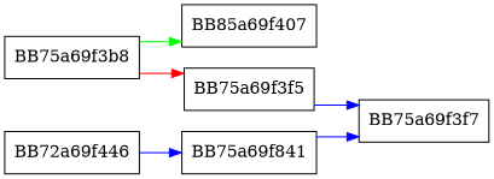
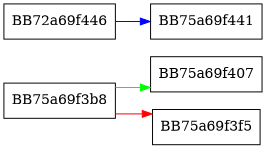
  digraph {
    rankdir=LR
    splines=ortho
    node [shape=box]
    edge [color=blue]
    BB75a69f3b8
-   BB75a69f407 [label=BB85a69f407]
+   BB75a69f407
    BB75a69f3f5
-   BB75a69f3f7
    n5 [label=BB72a69f446]
-   BB75a69f441 [label=BB75a69f841]
+   BB75a69f441
    BB75a69f3b8 -> BB75a69f407 [color=green]
    BB75a69f3b8 -> BB75a69f3f5 [color=red]
-   BB75a69f3f5 -> BB75a69f3f7
    n5 -> BB75a69f441
-   BB75a69f441 -> BB75a69f3f7
  }
